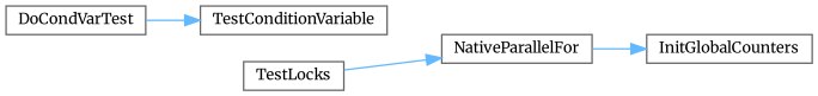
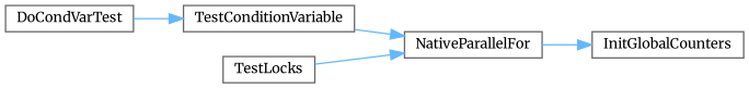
  digraph {
    fontname=Merriweather
    rankdir=LR
    node [color=grey40 fillcolor=white fontname=Merriweather fontsize=10 shape=box style=filled]
    edge [color=steelblue1 fontname=Merriweather fontsize=10 labelfontname=Helvetica labelfontsize=10 style=solid]
    n1 [height=0.2 label=DoCondVarTest width=0.4]
    n2 [height=0.2 label=TestConditionVariable width=0.4]
    n3 [height=0.2 label=NativeParallelFor width=0.4]
    n4 [height=0.2 label=TestLocks width=0.4]
    n5 [height=0.2 label=InitGlobalCounters width=0.4]
    n1 -> n2
+   n2 -> n3
    n3 -> n5
    n4 -> n3
  }
